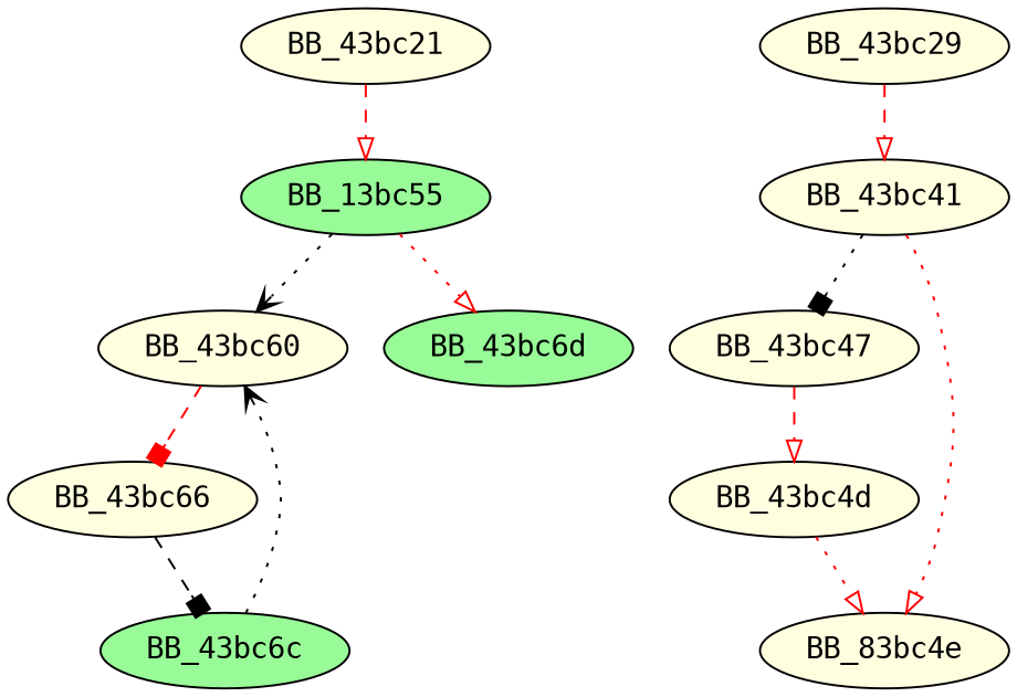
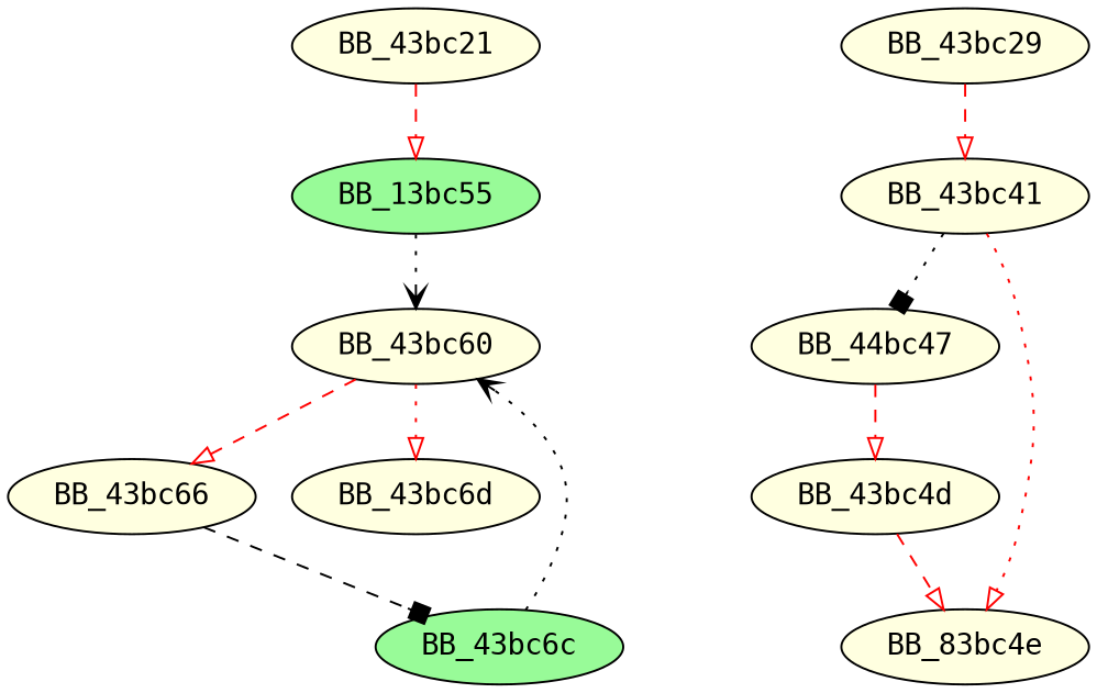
  digraph {
    fontname="DejaVu Sans Mono"
    node [fillcolor=lightyellow fontname="DejaVu Sans Mono" style=filled]
    edge [arrowhead=onormal color=red fontname="DejaVu Sans Mono" style=dashed]
    n1 [fillcolor=palegreen label=BB_13bc55]
    BB_43bc21
    BB_43bc60
    BB_43bc66
-   BB_43bc6d [fillcolor=palegreen]
+   BB_43bc6d
    BB_43bc29
    BB_43bc41
-   BB_43bc47
+   BB_43bc47 [label=BB_44bc47]
    n9 [label=BB_83bc4e]
    BB_43bc4d
    BB_43bc6c [fillcolor=palegreen]
    n1 -> BB_43bc60 [arrowhead=vee color=black style=dotted]
    BB_43bc21 -> n1
-   BB_43bc60 -> BB_43bc66 [arrowhead=box]
-   n1 -> BB_43bc6d [style=dotted]
+   BB_43bc60 -> BB_43bc66
+   BB_43bc60 -> BB_43bc6d [style=dotted]
    BB_43bc66 -> BB_43bc6c [arrowhead=box color=black]
    BB_43bc29 -> BB_43bc41
    BB_43bc41 -> BB_43bc47 [arrowhead=box color=black style=dotted]
    BB_43bc41 -> n9 [style=dotted]
    BB_43bc47 -> BB_43bc4d
-   BB_43bc4d -> n9 [style=dotted]
+   BB_43bc4d -> n9
    BB_43bc6c -> BB_43bc60 [arrowhead=vee color=black style=dotted]
  }
